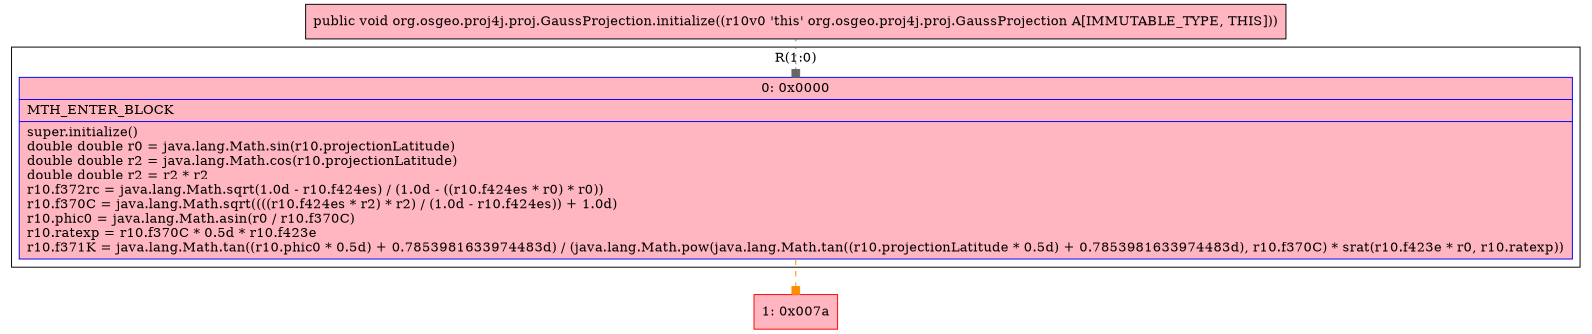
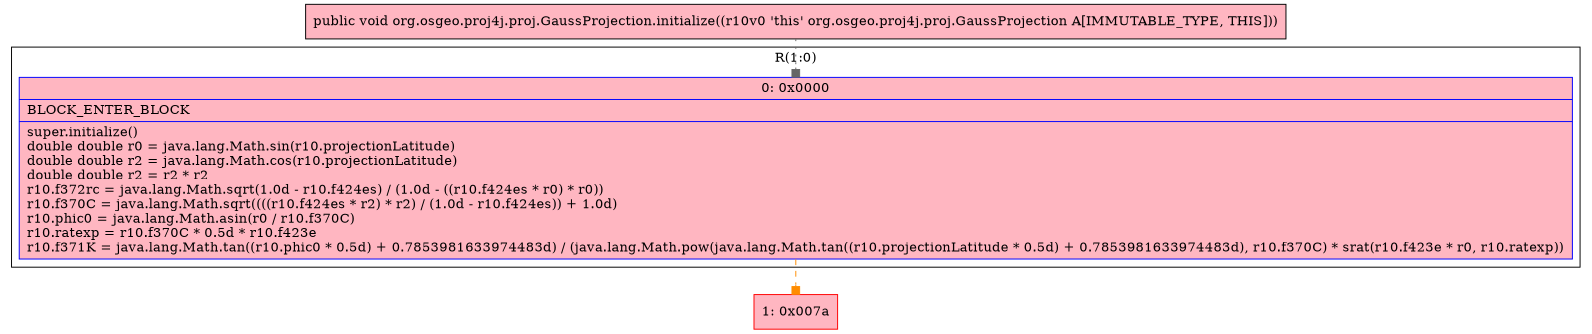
  digraph {
    node [shape=record style=filled fillcolor=lightpink]
    edge [arrowhead=box]
-   n1 [color=blue label="{0\:\ 0x0000|MTH_ENTER_BLOCK\l|super.initialize()\ldouble double r0 = java.lang.Math.sin(r10.projectionLatitude)\ldouble double r2 = java.lang.Math.cos(r10.projectionLatitude)\ldouble double r2 = r2 * r2\lr10.f372rc = java.lang.Math.sqrt(1.0d \- r10.f424es) \/ (1.0d \- ((r10.f424es * r0) * r0))\lr10.f370C = java.lang.Math.sqrt((((r10.f424es * r2) * r2) \/ (1.0d \- r10.f424es)) + 1.0d)\lr10.phic0 = java.lang.Math.asin(r0 \/ r10.f370C)\lr10.ratexp = r10.f370C * 0.5d * r10.f423e\lr10.f371K = java.lang.Math.tan((r10.phic0 * 0.5d) + 0.7853981633974483d) \/ (java.lang.Math.pow(java.lang.Math.tan((r10.projectionLatitude * 0.5d) + 0.7853981633974483d), r10.f370C) * srat(r10.f423e * r0, r10.ratexp))\l}"]
+   n1 [color=blue label="{0\:\ 0x0000|BLOCK_ENTER_BLOCK\l|super.initialize()\ldouble double r0 = java.lang.Math.sin(r10.projectionLatitude)\ldouble double r2 = java.lang.Math.cos(r10.projectionLatitude)\ldouble double r2 = r2 * r2\lr10.f372rc = java.lang.Math.sqrt(1.0d \- r10.f424es) \/ (1.0d \- ((r10.f424es * r0) * r0))\lr10.f370C = java.lang.Math.sqrt((((r10.f424es * r2) * r2) \/ (1.0d \- r10.f424es)) + 1.0d)\lr10.phic0 = java.lang.Math.asin(r0 \/ r10.f370C)\lr10.ratexp = r10.f370C * 0.5d * r10.f423e\lr10.f371K = java.lang.Math.tan((r10.phic0 * 0.5d) + 0.7853981633974483d) \/ (java.lang.Math.pow(java.lang.Math.tan((r10.projectionLatitude * 0.5d) + 0.7853981633974483d), r10.f370C) * srat(r10.f423e * r0, r10.ratexp))\l}"]
    n2 [color=red label="{1\:\ 0x007a}"]
    n3 [label="{public void org.osgeo.proj4j.proj.GaussProjection.initialize((r10v0 'this' org.osgeo.proj4j.proj.GaussProjection A[IMMUTABLE_TYPE, THIS])) }"]
    subgraph cluster_1 {
      label="R(1:0)"
      n1
    }
    n1 -> n2 [color=darkorange style=dashed]
    n3 -> n1 [color=gray40 style=dotted]
  }
